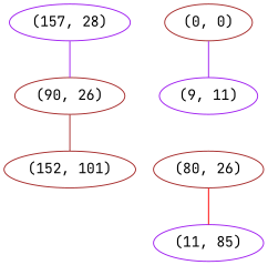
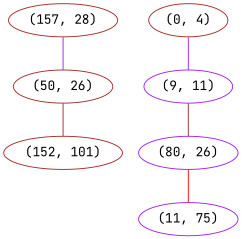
  graph {
    fontname="JetBrains Mono"
    node [color=brown fontname="JetBrains Mono"]
    edge [color=purple fontname="JetBrains Mono" weight=1]
-   "(157, 28)" [color=purple]
-   "(90, 26)"
+   "(157, 28)"
+   "(90, 26)" [label="(50, 26)"]
    n3 [label="(152, 101)"]
    "(9, 11)" [color=purple]
-   "(0, 0)"
-   "(80, 26)"
-   "(11, 85)" [color=purple]
+   "(0, 0)" [label="(0, 4)"]
+   "(80, 26)" [color=purple]
+   "(11, 85)" [color=purple label="(11, 75)"]
    "(157, 28)" -- "(90, 26)"
    "(90, 26)" -- n3 [color=brown]
+   "(9, 11)" -- "(80, 26)" [color=brown]
    "(0, 0)" -- "(9, 11)" [weight=4]
    "(80, 26)" -- "(11, 85)" [color=red]
  }
